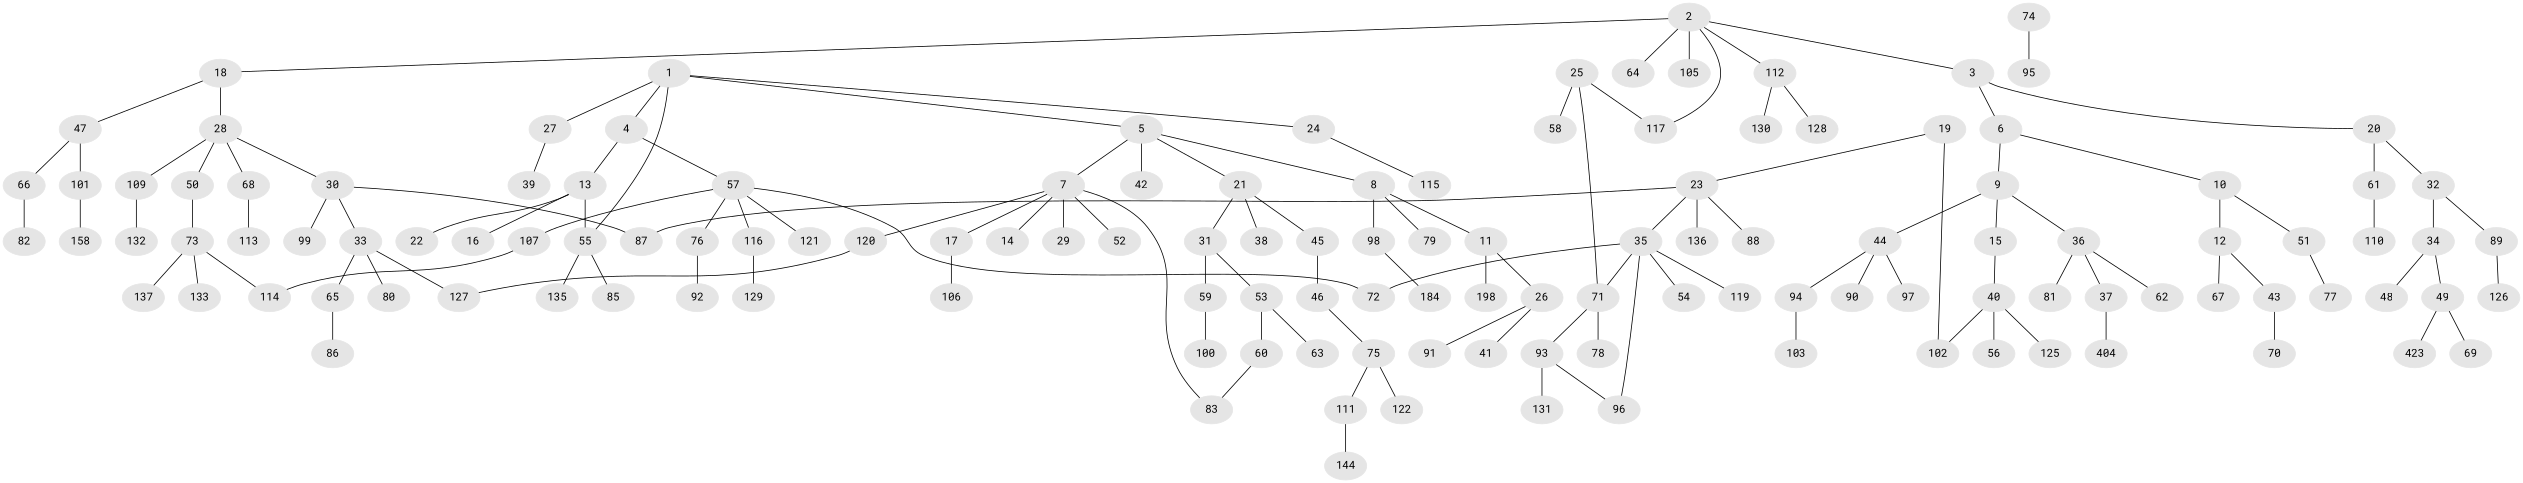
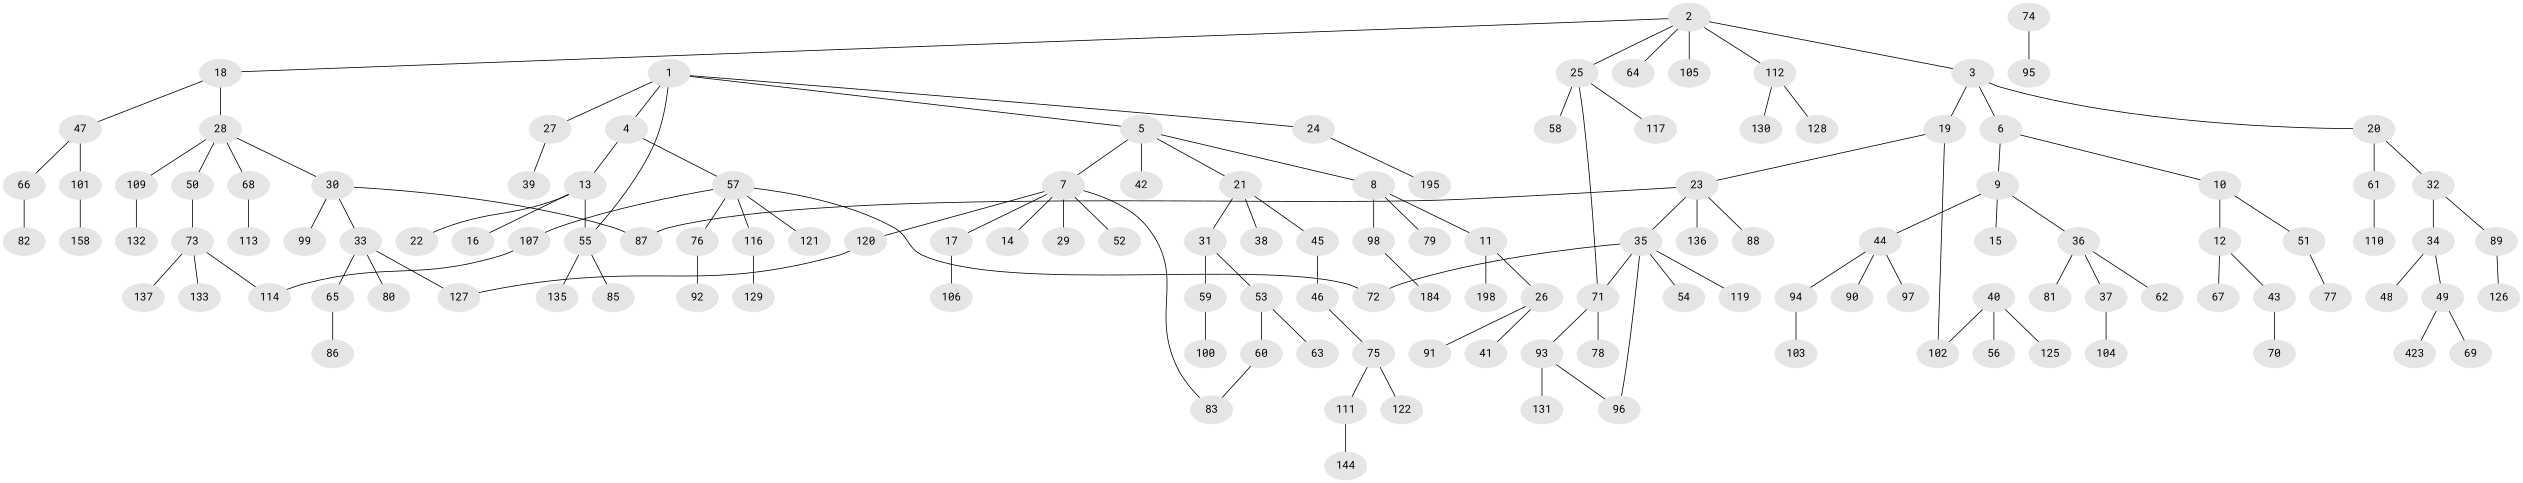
  graph {
    fontname="Roboto Mono"
    node [color=gray90 fontname="Roboto Mono" style=filled]
    edge [fontname="Roboto Mono"]
    1
    4
    5
    24
    27
    55
    2
    3
    18
    25
    64
    105
    112
    13
    57
    7
    8
    21
    42
-   115
+   115 [label=195]
    39
    85
    135
    6
    19
    20
    28
    47
    58
    71
    117
    128
    130
    9
    10
    23
    102
    32
    61
    16
    22
    72
    76
    107
    116
    121
    14
    17
    29
    52
    83
    120
    11
    79
    98
    31
    38
    45
    15
    36
    44
    12
    51
    106
    127
    26
    n67 [label=198]
    n68 [label=184]
    40
    37
    62
    81
    90
    94
    97
    43
    67
    77
    41
    91
    70
    56
    125
    30
    50
    68
    109
    66
    101
    35
    88
    136
    87
    34
    89
    110
    53
    59
    46
    54
    96
    119
    93
    131
    78
    33
    99
    73
    113
    132
    80
    65
    60
    63
    100
    48
    49
    126
    86
    69
    n121 [label=423]
-   104 [label=404]
+   104
    74
    95
    103
    75
    111
    122
    82
    n130 [label=158]
    114
    133
    137
    92
    129
    n136 [label=144]
    1 -- 4
    1 -- 5
    1 -- 24
    1 -- 27
    1 -- 55
    4 -- 13
    4 -- 57
    5 -- 7
    5 -- 8
    5 -- 21
    5 -- 42
    24 -- 115
    27 -- 39
    55 -- 85
    55 -- 135
    2 -- 3
    2 -- 18
-   2 -- 117
+   2 -- 25
    2 -- 64
    2 -- 105
    2 -- 112
    3 -- 6
+   3 -- 19
    3 -- 20
    18 -- 28
    18 -- 47
    25 -- 58
    25 -- 71
    25 -- 117
    112 -- 128
    112 -- 130
    13 -- 55
    13 -- 16
    13 -- 22
    57 -- 72
    57 -- 76
    57 -- 107
    57 -- 116
    57 -- 121
    7 -- 14
    7 -- 17
    7 -- 29
    7 -- 52
    7 -- 83
    7 -- 120
    8 -- 11
    8 -- 79
    8 -- 98
    21 -- 31
    21 -- 38
    21 -- 45
    6 -- 9
    6 -- 10
    19 -- 23
    19 -- 102
    20 -- 32
    20 -- 61
    28 -- 30
    28 -- 50
    28 -- 68
    28 -- 109
    47 -- 66
    47 -- 101
    71 -- 93
    71 -- 78
    9 -- 15
    9 -- 36
    9 -- 44
    10 -- 12
    10 -- 51
    23 -- 35
    23 -- 88
    23 -- 136
    23 -- 87
    32 -- 34
    32 -- 89
    61 -- 110
    76 -- 92
    107 -- 114
    116 -- 129
    17 -- 106
    120 -- 127
    11 -- 26
    11 -- n67
    98 -- n68
    31 -- 53
    31 -- 59
    45 -- 46
-   15 -- 40
    36 -- 37
    36 -- 62
    36 -- 81
    44 -- 90
    44 -- 94
    44 -- 97
    12 -- 43
    12 -- 67
    51 -- 77
    26 -- 41
    26 -- 91
    40 -- 102
    40 -- 56
    40 -- 125
    37 -- 104
    94 -- 103
    43 -- 70
    30 -- 87
    30 -- 33
    30 -- 99
    50 -- 73
    68 -- 113
    109 -- 132
    66 -- 82
    101 -- n130
    35 -- 71
    35 -- 72
    35 -- 54
    35 -- 96
    35 -- 119
    34 -- 48
    34 -- 49
    89 -- 126
    53 -- 60
    53 -- 63
    59 -- 100
    46 -- 75
    93 -- 96
    93 -- 131
    33 -- 127
    33 -- 80
    33 -- 65
    73 -- 114
    73 -- 133
    73 -- 137
    65 -- 86
    60 -- 83
    49 -- 69
    49 -- n121
    74 -- 95
    75 -- 111
    75 -- 122
    111 -- n136
  }
